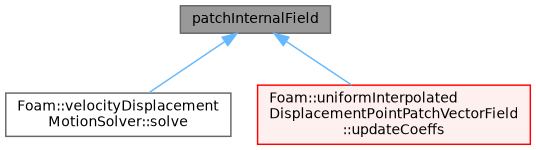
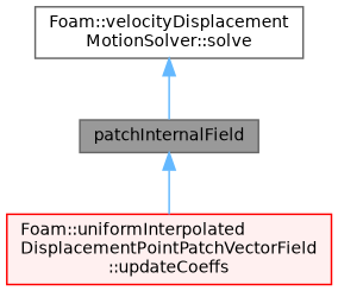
  digraph {
    rankdir=TB
    node [fontname=Helvetica fontsize=10 shape=box style=filled]
    edge [color=steelblue1 dir=back fontname=Helvetica fontsize=10 labelfontname=Helvetica labelfontsize=10 style=solid]
    n1 [color=gray40 fillcolor=grey60 fontcolor=black height=0.2 label=patchInternalField width=0.4]
    n2 [color=grey40 fillcolor=white height=0.2 label="Foam::velocityDisplacement\lMotionSolver::solve" width=0.4]
    n3 [color=red fillcolor="#FFF0F0" height=0.2 label="Foam::uniformInterpolated\lDisplacementPointPatchVectorField\l::updateCoeffs" width=0.4]
-   n1 -> n2
+   n2 -> n1
    n1 -> n3
  }
